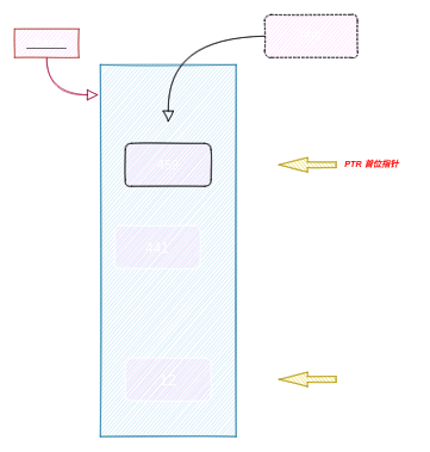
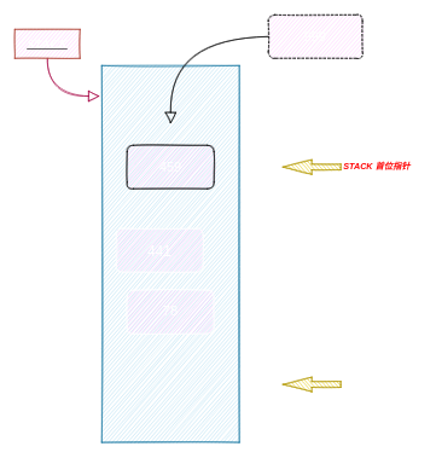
  <mxCell id="0" />
  <mxCell id="1" parent="0" />
  <mxCell id="2" value="" style="group;strokeColor=#FFFFFF;" vertex="1" connectable="0" parent="1"><mxGeometry x="20" y="20" width="560" height="590" as="geometry" /></mxCell>
  <mxCell id="3" value="" style="rounded=0;whiteSpace=wrap;html=1;fillColor=#b1ddf0;glass=0;shadow=0;sketch=1;strokeColor=#10739e;" vertex="1" parent="2"><mxGeometry x="120" y="70" width="190" height="520" as="geometry" /></mxCell>
  <mxCell id="4" style="edgeStyle=orthogonalEdgeStyle;rounded=0;orthogonalLoop=1;jettySize=auto;html=1;entryX=-0.016;entryY=0.081;entryDx=0;entryDy=0;entryPerimeter=0;curved=1;exitX=0.5;exitY=1;exitDx=0;exitDy=0;endArrow=block;endFill=0;sketch=1;fillColor=#d80073;strokeColor=#A50040;startArrow=none;startFill=0;startSize=13;endSize=13;" edge="1" parent="2" source="5" target="3"><mxGeometry relative="1" as="geometry"><Array as="points"><mxPoint x="45" y="112" /></Array></mxGeometry></mxCell>
  <mxCell id="5" value="&lt;h2&gt;&lt;i&gt;&lt;b&gt;&lt;u&gt;&lt;font face=&quot;Verdana&quot; color=&quot;#ffffff&quot;&gt;STACK&lt;/font&gt;&lt;/u&gt;&lt;/b&gt;&lt;/i&gt;&lt;/h2&gt;" style="text;html=1;strokeColor=#ae4132;align=center;verticalAlign=middle;whiteSpace=wrap;rounded=0;shadow=0;glass=0;sketch=1;fillStyle=hachure;fillColor=#FFCCFF;" vertex="1" parent="2"><mxGeometry y="20" width="90" height="40" as="geometry" /></mxCell>
- <mxCell id="6" value="&lt;font style=&quot;font-size: 21px&quot; color=&quot;#ffffff&quot;&gt;12&lt;/font&gt;" style="rounded=1;whiteSpace=wrap;html=1;shadow=0;glass=0;sketch=1;fillColor=#FFCCFF;gradientColor=none;strokeColor=#FFFFFF;" vertex="1" parent="2"><mxGeometry x="155" y="480" width="120" height="60" as="geometry" /></mxCell>
+ <mxCell id="7" value="&lt;font style=&quot;font-size: 19px&quot; color=&quot;#ffffff&quot;&gt;78&lt;/font&gt;" style="rounded=1;whiteSpace=wrap;html=1;shadow=0;glass=0;sketch=1;fillColor=#FFCCFF;gradientColor=none;strokeColor=#FFFFFF;" vertex="1" parent="2"><mxGeometry x="155" y="380" width="120" height="60" as="geometry" /></mxCell>
  <mxCell id="8" value="&lt;font style=&quot;font-size: 20px&quot; color=&quot;#ffffff&quot;&gt;441&lt;/font&gt;" style="rounded=1;whiteSpace=wrap;html=1;shadow=0;glass=0;sketch=1;fillColor=#FFCCFF;gradientColor=none;strokeColor=#FFFFFF;" vertex="1" parent="2"><mxGeometry x="140" y="295" width="120" height="60" as="geometry" /></mxCell>
  <mxCell id="9" value="&lt;font style=&quot;font-size: 18px&quot; color=&quot;#ffffff&quot;&gt;459&lt;/font&gt;" style="rounded=1;whiteSpace=wrap;html=1;shadow=0;glass=0;sketch=1;fillColor=#FFCCFF;gradientColor=none;" vertex="1" parent="2"><mxGeometry x="155" y="180" width="120" height="60" as="geometry" /></mxCell>
  <mxCell id="10" style="edgeStyle=orthogonalEdgeStyle;curved=1;rounded=0;sketch=1;orthogonalLoop=1;jettySize=auto;html=1;startArrow=none;startFill=0;endArrow=block;endFill=0;startSize=13;endSize=13;" edge="1" parent="2" source="11"><mxGeometry relative="1" as="geometry"><mxPoint x="215" y="150" as="targetPoint" /></mxGeometry></mxCell>
  <mxCell id="11" value="&lt;font style=&quot;font-size: 18px&quot; color=&quot;#ffffff&quot;&gt;999&lt;/font&gt;" style="rounded=1;whiteSpace=wrap;html=1;shadow=0;glass=0;sketch=1;fillColor=#FFCCFF;gradientColor=none;dashed=1;" vertex="1" parent="2"><mxGeometry x="350" width="130" height="60" as="geometry" /></mxCell>
  <mxCell id="12" value="" style="html=1;shadow=0;dashed=0;align=center;verticalAlign=middle;shape=mxgraph.arrows2.arrow;dy=0.6;dx=40;flipH=1;notch=0;rounded=0;glass=0;sketch=1;fillColor=#e3c800;strokeColor=#B09500;fontColor=#000000;" vertex="1" parent="2"><mxGeometry x="370" y="200" width="80" height="20" as="geometry" /></mxCell>
  <mxCell id="13" value="" style="html=1;shadow=0;dashed=0;align=center;verticalAlign=middle;shape=mxgraph.arrows2.arrow;dy=0.6;dx=40;flipH=1;notch=0;rounded=0;glass=0;sketch=1;fillColor=#e3c800;strokeColor=#B09500;fontColor=#000000;" vertex="1" parent="2"><mxGeometry x="370" y="500" width="80" height="20" as="geometry" /></mxCell>
- <mxCell id="14" value="&lt;i&gt;&lt;b&gt;&lt;font color=&quot;#ff0000&quot;&gt;PTR 首位指针&lt;/font&gt;&lt;/b&gt;&lt;/i&gt;" style="text;html=1;strokeColor=none;fillColor=none;align=center;verticalAlign=middle;whiteSpace=wrap;rounded=0;shadow=0;glass=0;sketch=1;" vertex="1" parent="2"><mxGeometry x="450" y="195" width="100" height="30" as="geometry" /></mxCell>
+ <mxCell id="14" value="&lt;i&gt;&lt;b&gt;&lt;font color=&quot;#ff0000&quot;&gt;STACK 首位指针&lt;/font&gt;&lt;/b&gt;&lt;/i&gt;" style="text;html=1;strokeColor=none;fillColor=none;align=center;verticalAlign=middle;whiteSpace=wrap;rounded=0;shadow=0;glass=0;sketch=1;" vertex="1" parent="2"><mxGeometry x="450" y="195" width="100" height="30" as="geometry" /></mxCell>
